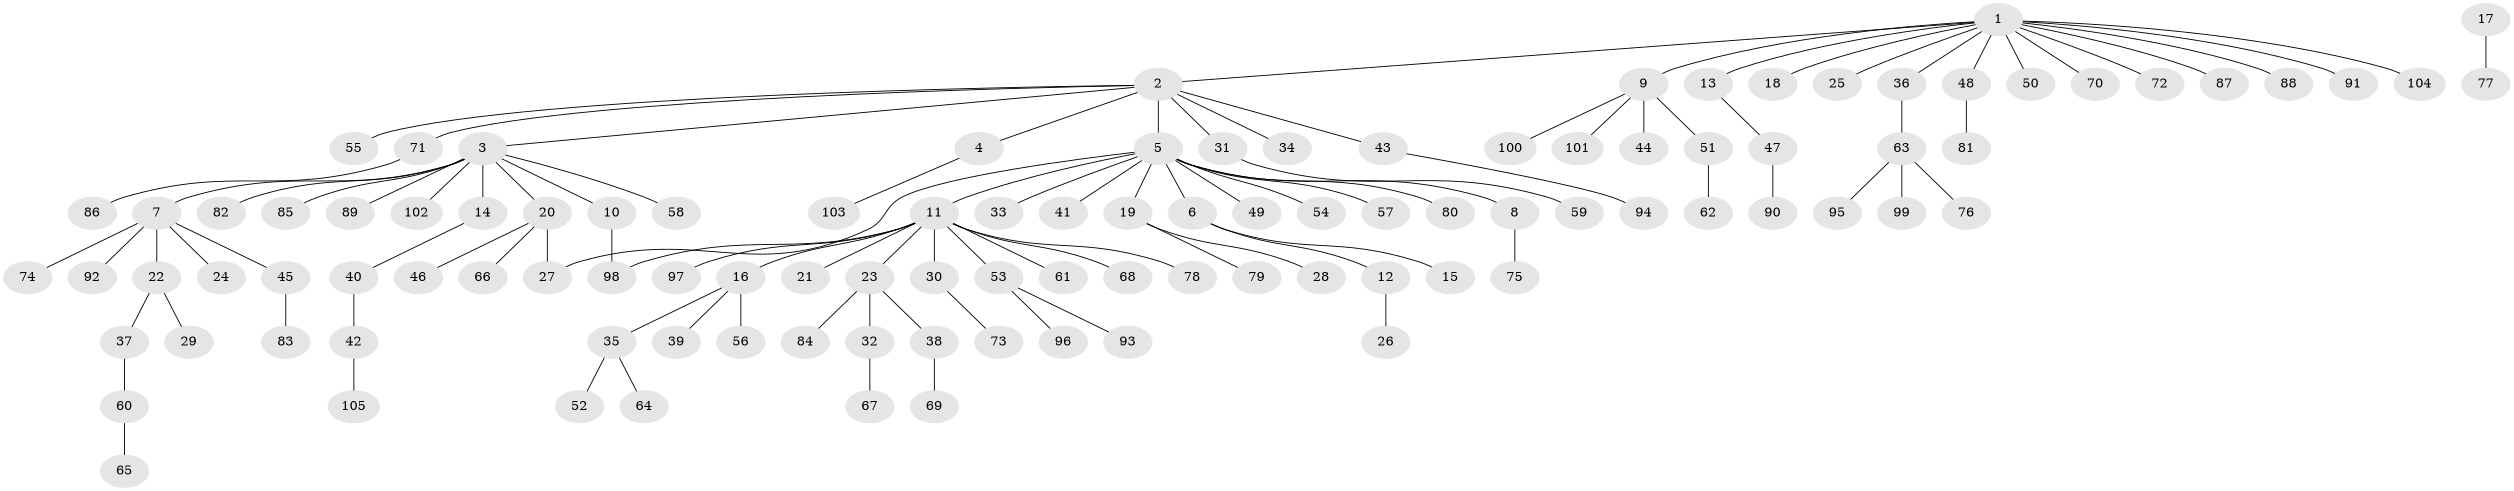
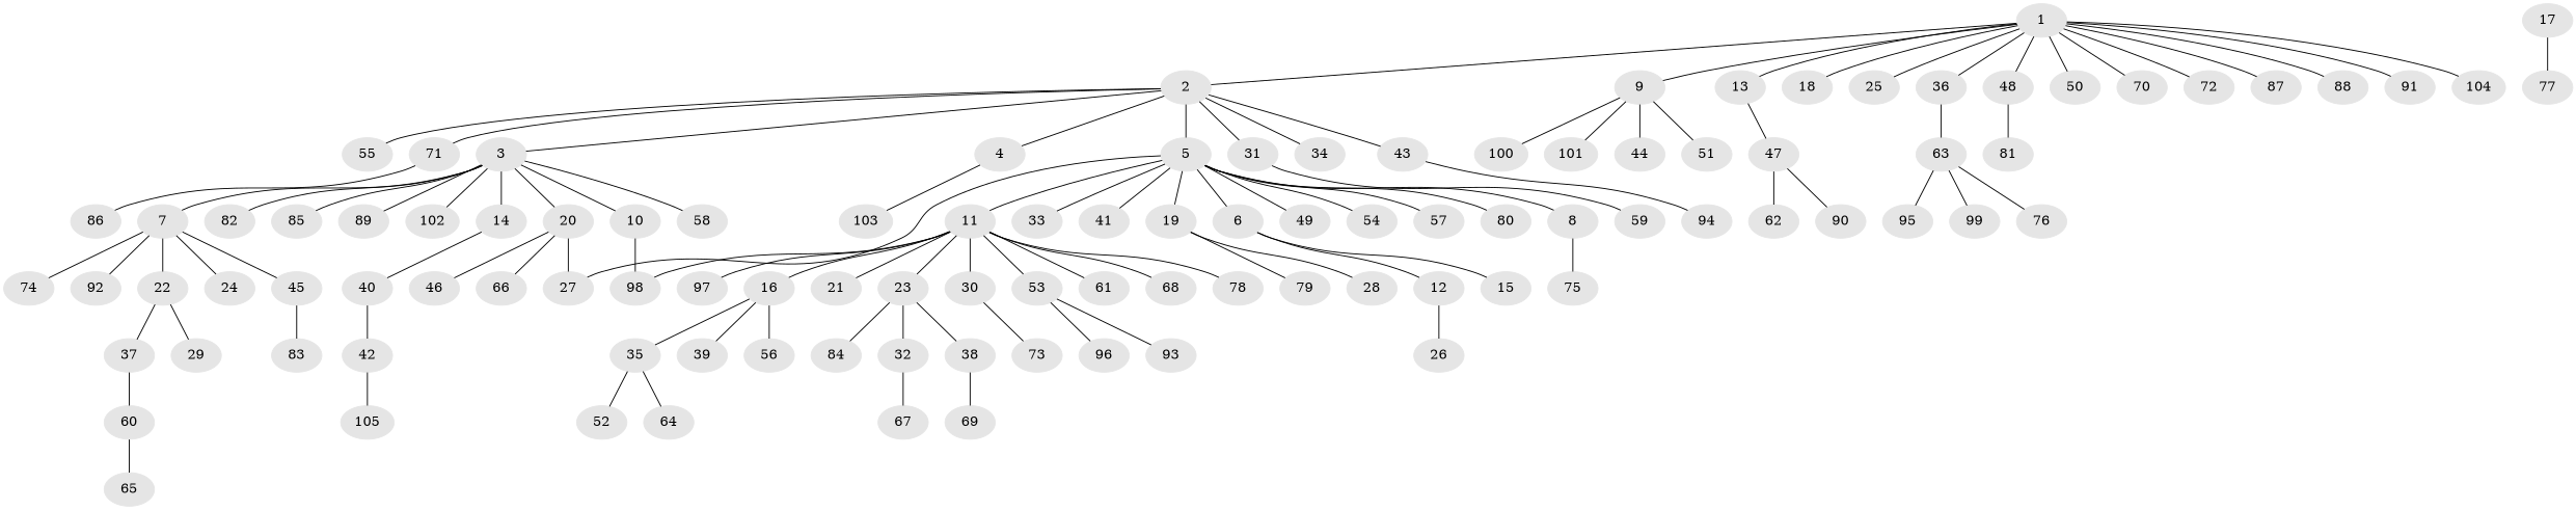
  graph {
    node [color=gray90 style=filled]
    1
    2
    9
    13
    18
    25
    36
    48
    50
    70
    72
    87
    88
    91
    104
    3
    4
    5
    31
    34
    43
    55
    71
    44
    51
    100
    101
    47
    17
    77
    63
    81
    7
    10
    14
    20
    58
    82
    85
    89
    102
    103
    6
    8
    11
    19
    27
    33
    41
    49
    54
    57
    80
    59
    94
    86
    22
    24
    45
    74
    92
    98
    40
    46
    66
    12
    15
    75
    16
    21
    23
    30
    53
    61
    68
    78
    97
    28
    79
    26
    29
    37
    83
    35
    39
    56
    84
    32
    38
    73
    93
    96
    62
    90
    42
    52
    64
    60
    67
    69
    76
    95
    99
    65
    105
    1 -- 2
    1 -- 9
    1 -- 13
    1 -- 18
    1 -- 25
    1 -- 36
    1 -- 48
    1 -- 50
    1 -- 70
    1 -- 72
    1 -- 87
    1 -- 88
    1 -- 91
    1 -- 104
    2 -- 3
    2 -- 4
    2 -- 5
    2 -- 31
    2 -- 34
    2 -- 43
    2 -- 55
    2 -- 71
    9 -- 44
    9 -- 51
    9 -- 100
    9 -- 101
    13 -- 47
    36 -- 63
    48 -- 81
    3 -- 7
    3 -- 10
    3 -- 14
    3 -- 20
    3 -- 58
    3 -- 82
    3 -- 85
    3 -- 89
    3 -- 102
    4 -- 103
    5 -- 6
    5 -- 8
    5 -- 11
    5 -- 19
    5 -- 27
    5 -- 33
    5 -- 41
    5 -- 49
    5 -- 54
    5 -- 57
    5 -- 80
    31 -- 59
    43 -- 94
    71 -- 86
-   51 -- 62
+   47 -- 62
    47 -- 90
    17 -- 77
    63 -- 76
    63 -- 95
    63 -- 99
    7 -- 22
    7 -- 24
    7 -- 45
    7 -- 74
    7 -- 92
    10 -- 98
    14 -- 40
    20 -- 27
    20 -- 46
    20 -- 66
    6 -- 12
    6 -- 15
    8 -- 75
    11 -- 98
    11 -- 16
    11 -- 21
    11 -- 23
    11 -- 30
    11 -- 53
    11 -- 61
    11 -- 68
    11 -- 78
    11 -- 97
    19 -- 28
    19 -- 79
    22 -- 29
    22 -- 37
    45 -- 83
    40 -- 42
    12 -- 26
    16 -- 35
    16 -- 39
    16 -- 56
    23 -- 84
    23 -- 32
    23 -- 38
    30 -- 73
    53 -- 93
    53 -- 96
    37 -- 60
    35 -- 52
    35 -- 64
    32 -- 67
    38 -- 69
    42 -- 105
    60 -- 65
  }
